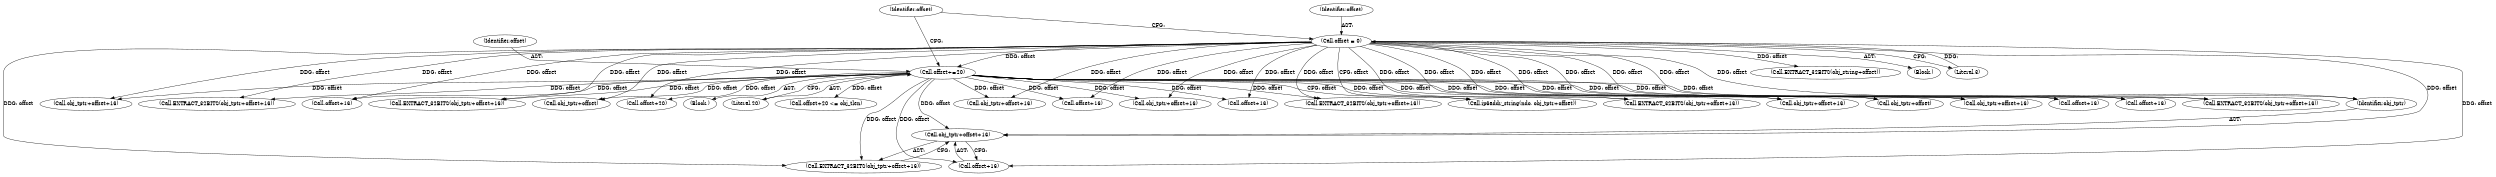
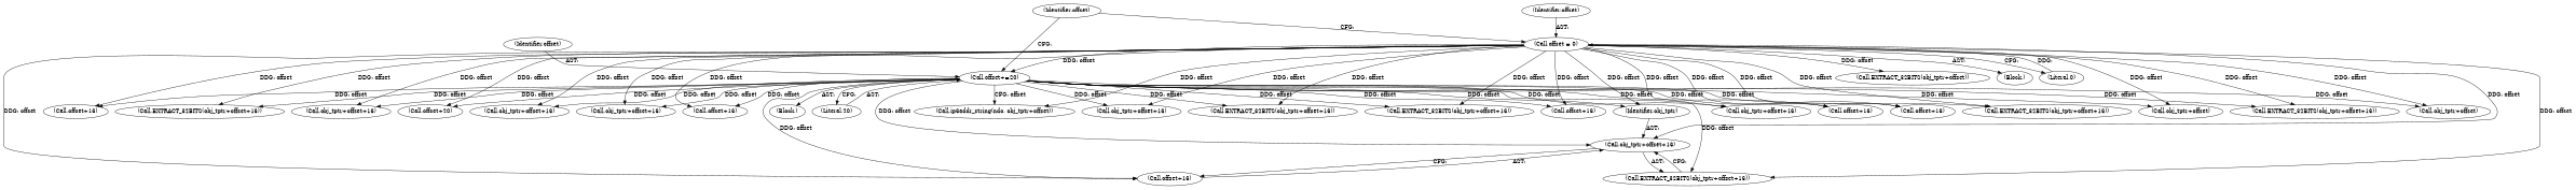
  digraph {
    n1 [label="(Call,obj_tptr+offset+16)"]
    n2 [label="(Call,offset+16)"]
    n3 [label="(Call,EXTRACT_32BITS(obj_tptr+offset+16))"]
    n4 [label="(Call,offset+=20)"]
    n5 [label="(Block,)"]
    n6 [label="(Call,obj_tptr+offset)"]
    n7 [label="(Call,offset+20)"]
    n8 [label="(Call,obj_tptr+offset+16)"]
    n9 [label="(Call,obj_tptr+offset+16)"]
    n10 [label="(Call,EXTRACT_32BITS(obj_tptr+offset+16))"]
    n11 [label="(Call,offset+16)"]
    n12 [label="(Call,EXTRACT_32BITS(obj_tptr+offset+16))"]
    n13 [label="(Literal,20)"]
    n14 [label="(Call,obj_tptr+offset+16)"]
    n15 [label="(Call,obj_tptr+offset+16)"]
    n16 [label="(Call,EXTRACT_32BITS(obj_tptr+offset+16))"]
    n17 [label="(Call,obj_tptr+offset)"]
    n18 [label="(Call,offset+16)"]
    n19 [label="(Call,EXTRACT_32BITS(obj_tptr+offset+16))"]
    n20 [label="(Call,ip6addr_string(ndo, obj_tptr+offset))"]
    n21 [label="(Call,obj_tptr+offset+16)"]
    n22 [label="(Call,offset+16)"]
    n23 [label="(Call,offset+16)"]
-   n24 [label="(Call,offset+20 <= obj_tlen)"]
    n25 [label="(Call,offset+16)"]
    n26 [label="(Call,EXTRACT_32BITS(obj_tptr+offset+16))"]
    n27 [label="(Identifier,obj_tptr)"]
-   n28 [label="(Call,EXTRACT_32BITS(obj_string+offset))"]
+   n28 [label="(Call,EXTRACT_32BITS(obj_tptr+offset))"]
    n29 [label="(Call,offset = 0)"]
    n30 [label="(Block,)"]
-   n31 [label="(Literal,3)"]
+   n31 [label="(Literal,0)"]
    n32 [label="(Identifier,offset)"]
    n33 [label="(Identifier,offset)"]
    n34 [label="(Identifier,offset)"]
    n1 -> n2 [label="CFG: "]
    n1 -> n3 [label="AST: "]
    n2 -> n1 [label="AST: "]
    n3 -> n1 [label="CFG: "]
    n4 -> n1 [label="DDG: offset"]
    n4 -> n2 [label="DDG: offset"]
    n4 -> n3 [label="DDG: offset"]
    n4 -> n5 [label="AST: "]
    n4 -> n6 [label="DDG: offset"]
    n4 -> n7 [label="DDG: offset"]
    n4 -> n8 [label="DDG: offset"]
    n4 -> n9 [label="DDG: offset"]
    n4 -> n10 [label="DDG: offset"]
    n4 -> n11 [label="DDG: offset"]
    n4 -> n12 [label="DDG: offset"]
    n4 -> n13 [label="CFG: "]
    n4 -> n14 [label="DDG: offset"]
    n4 -> n15 [label="DDG: offset"]
    n4 -> n16 [label="DDG: offset"]
    n4 -> n17 [label="DDG: offset"]
    n4 -> n18 [label="DDG: offset"]
    n4 -> n19 [label="DDG: offset"]
    n4 -> n20 [label="CFG: offset"]
    n4 -> n21 [label="DDG: offset"]
    n4 -> n22 [label="DDG: offset"]
    n4 -> n23 [label="DDG: offset"]
-   n4 -> n24 [label="DDG: offset"]
    n4 -> n25 [label="DDG: offset"]
    n4 -> n26 [label="DDG: offset"]
    n4 -> n27 [label="DDG: offset"]
    n13 -> n4 [label="AST: "]
    n27 -> n1 [label="AST: "]
    n29 -> n1 [label="DDG: offset"]
    n29 -> n2 [label="DDG: offset"]
    n29 -> n3 [label="DDG: offset"]
    n29 -> n4 [label="DDG: offset"]
    n29 -> n6 [label="DDG: offset"]
    n29 -> n7 [label="DDG: offset"]
    n29 -> n8 [label="DDG: offset"]
    n29 -> n9 [label="DDG: offset"]
    n29 -> n10 [label="DDG: offset"]
    n29 -> n11 [label="DDG: offset"]
    n29 -> n12 [label="DDG: offset"]
    n29 -> n14 [label="DDG: offset"]
    n29 -> n15 [label="DDG: offset"]
    n29 -> n16 [label="DDG: offset"]
    n29 -> n17 [label="DDG: offset"]
    n29 -> n18 [label="DDG: offset"]
    n29 -> n19 [label="DDG: offset"]
-   n29 -> n20 [label="CFG: offset"]
+   n29 -> n20 [label="DDG: offset"]
    n29 -> n21 [label="DDG: offset"]
    n29 -> n22 [label="DDG: offset"]
    n29 -> n23 [label="DDG: offset"]
    n29 -> n25 [label="DDG: offset"]
    n29 -> n26 [label="DDG: offset"]
    n29 -> n27 [label="DDG: offset"]
    n29 -> n28 [label="DDG: offset"]
    n29 -> n30 [label="AST: "]
    n29 -> n31 [label="CFG: "]
    n31 -> n29 [label="DDG: "]
    n32 -> n29 [label="AST: "]
    n33 -> n4 [label="AST: "]
    n34 -> n4 [label="CFG: "]
    n34 -> n29 [label="CFG: "]
  }
